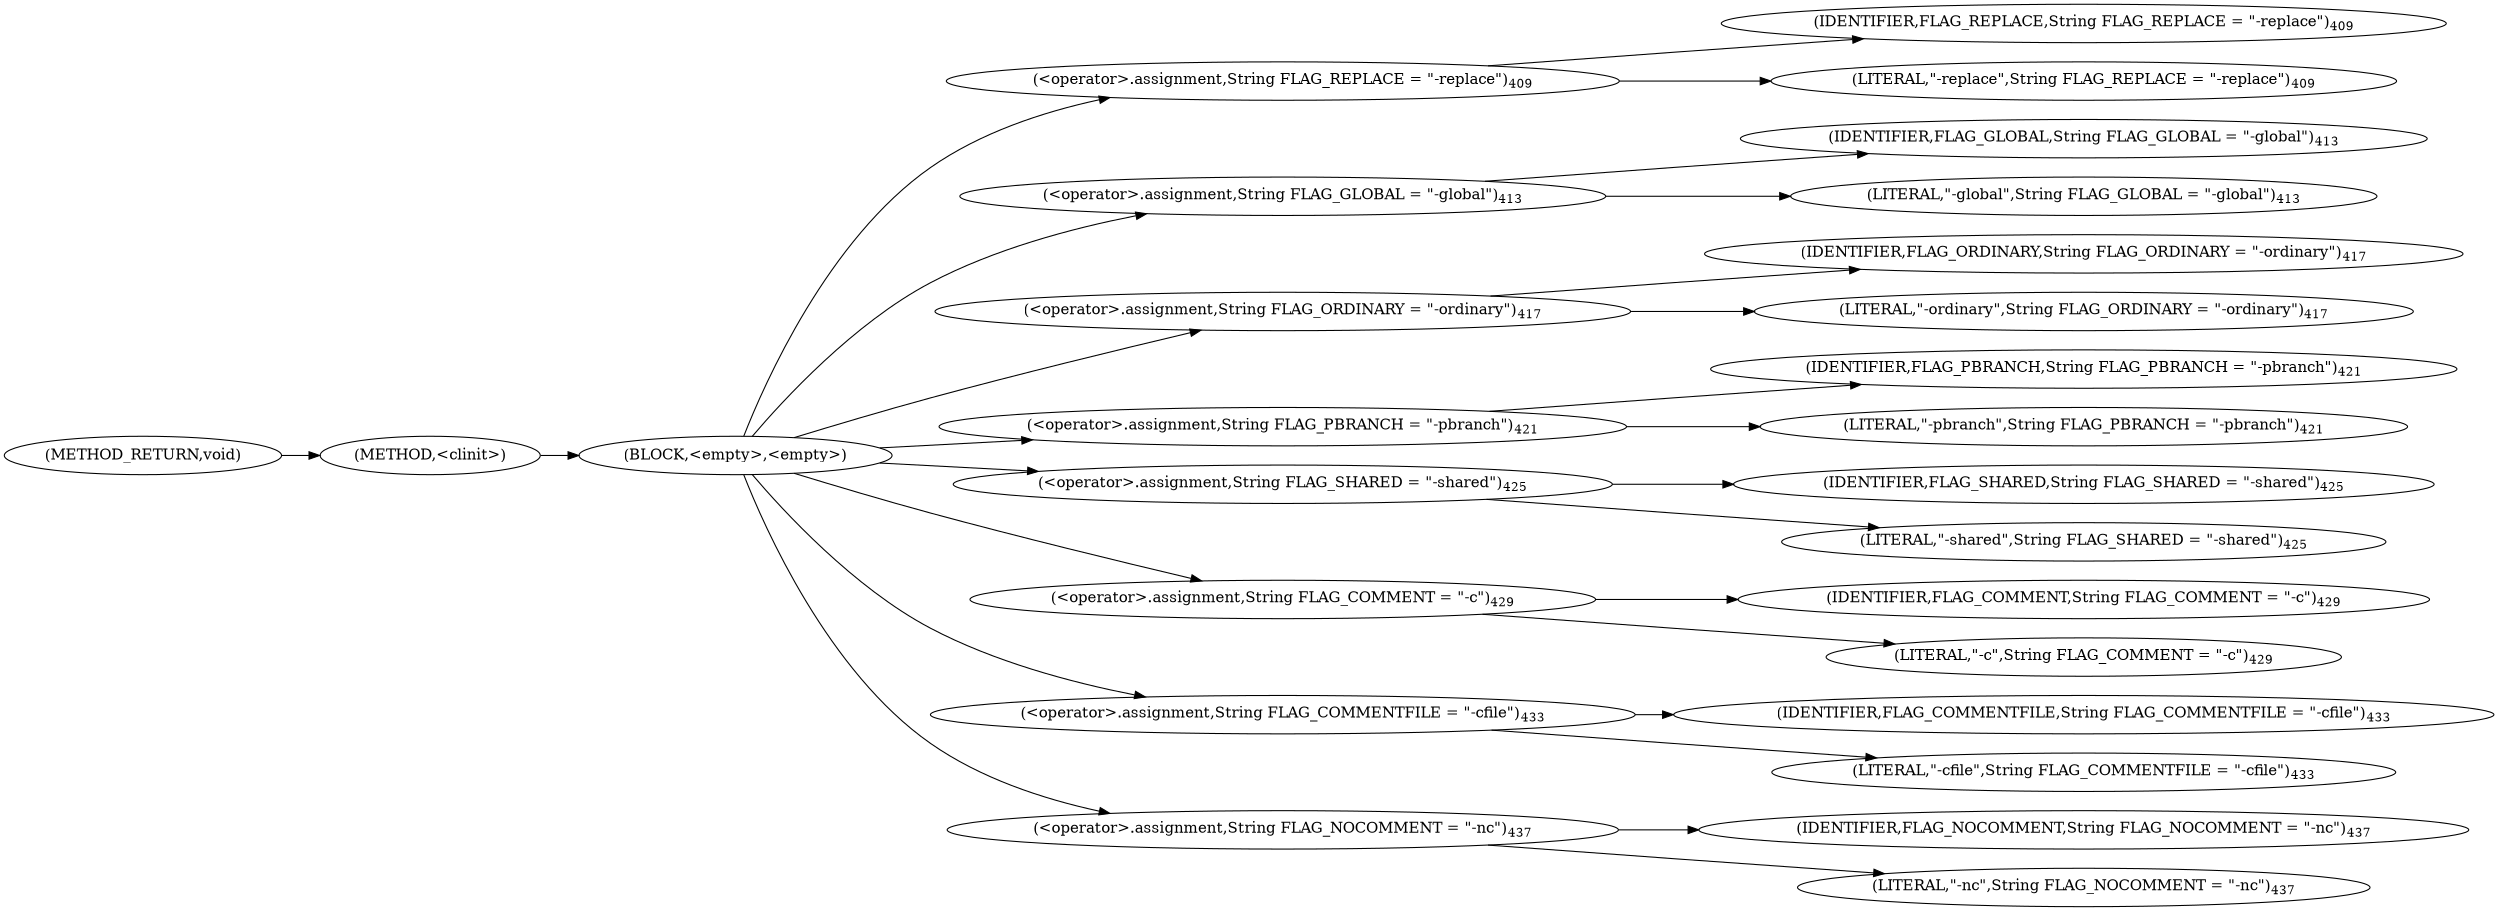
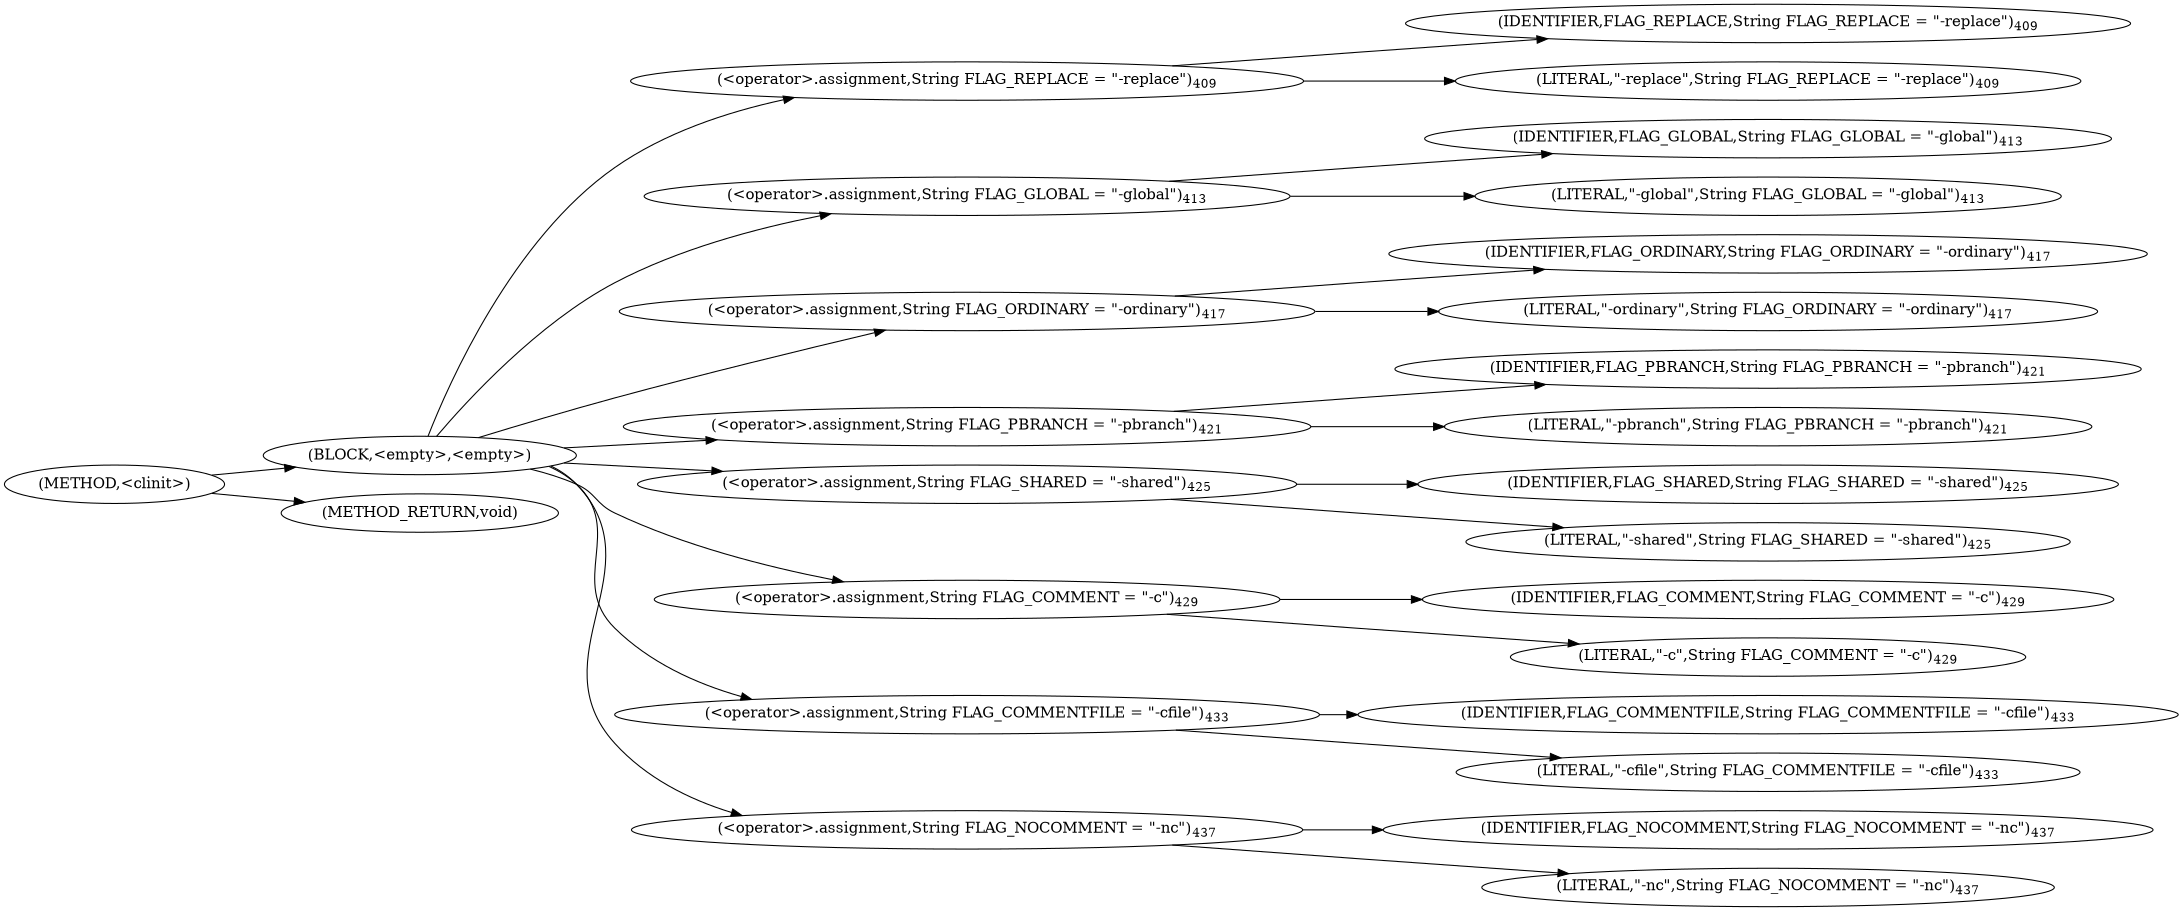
  digraph {
    rankdir=LR
    n1 [label=<(METHOD,&lt;clinit&gt;)>]
    n2 [label=<(BLOCK,&lt;empty&gt;,&lt;empty&gt;)>]
    n3 [label=<(METHOD_RETURN,void)>]
    n4 [label=<(&lt;operator&gt;.assignment,String FLAG_REPLACE = &quot;-replace&quot;)<SUB>409</SUB>>]
    n5 [label=<(&lt;operator&gt;.assignment,String FLAG_GLOBAL = &quot;-global&quot;)<SUB>413</SUB>>]
    n6 [label=<(&lt;operator&gt;.assignment,String FLAG_ORDINARY = &quot;-ordinary&quot;)<SUB>417</SUB>>]
    n7 [label=<(&lt;operator&gt;.assignment,String FLAG_PBRANCH = &quot;-pbranch&quot;)<SUB>421</SUB>>]
    n8 [label=<(&lt;operator&gt;.assignment,String FLAG_SHARED = &quot;-shared&quot;)<SUB>425</SUB>>]
    n9 [label=<(&lt;operator&gt;.assignment,String FLAG_COMMENT = &quot;-c&quot;)<SUB>429</SUB>>]
    n10 [label=<(&lt;operator&gt;.assignment,String FLAG_COMMENTFILE = &quot;-cfile&quot;)<SUB>433</SUB>>]
    n11 [label=<(&lt;operator&gt;.assignment,String FLAG_NOCOMMENT = &quot;-nc&quot;)<SUB>437</SUB>>]
    n12 [label=<(IDENTIFIER,FLAG_REPLACE,String FLAG_REPLACE = &quot;-replace&quot;)<SUB>409</SUB>>]
    n13 [label=<(LITERAL,&quot;-replace&quot;,String FLAG_REPLACE = &quot;-replace&quot;)<SUB>409</SUB>>]
    n14 [label=<(IDENTIFIER,FLAG_GLOBAL,String FLAG_GLOBAL = &quot;-global&quot;)<SUB>413</SUB>>]
    n15 [label=<(LITERAL,&quot;-global&quot;,String FLAG_GLOBAL = &quot;-global&quot;)<SUB>413</SUB>>]
    n16 [label=<(IDENTIFIER,FLAG_ORDINARY,String FLAG_ORDINARY = &quot;-ordinary&quot;)<SUB>417</SUB>>]
    n17 [label=<(LITERAL,&quot;-ordinary&quot;,String FLAG_ORDINARY = &quot;-ordinary&quot;)<SUB>417</SUB>>]
    n18 [label=<(IDENTIFIER,FLAG_PBRANCH,String FLAG_PBRANCH = &quot;-pbranch&quot;)<SUB>421</SUB>>]
    n19 [label=<(LITERAL,&quot;-pbranch&quot;,String FLAG_PBRANCH = &quot;-pbranch&quot;)<SUB>421</SUB>>]
    n20 [label=<(IDENTIFIER,FLAG_SHARED,String FLAG_SHARED = &quot;-shared&quot;)<SUB>425</SUB>>]
    n21 [label=<(LITERAL,&quot;-shared&quot;,String FLAG_SHARED = &quot;-shared&quot;)<SUB>425</SUB>>]
    n22 [label=<(IDENTIFIER,FLAG_COMMENT,String FLAG_COMMENT = &quot;-c&quot;)<SUB>429</SUB>>]
    n23 [label=<(LITERAL,&quot;-c&quot;,String FLAG_COMMENT = &quot;-c&quot;)<SUB>429</SUB>>]
    n24 [label=<(IDENTIFIER,FLAG_COMMENTFILE,String FLAG_COMMENTFILE = &quot;-cfile&quot;)<SUB>433</SUB>>]
    n25 [label=<(LITERAL,&quot;-cfile&quot;,String FLAG_COMMENTFILE = &quot;-cfile&quot;)<SUB>433</SUB>>]
    n26 [label=<(IDENTIFIER,FLAG_NOCOMMENT,String FLAG_NOCOMMENT = &quot;-nc&quot;)<SUB>437</SUB>>]
    n27 [label=<(LITERAL,&quot;-nc&quot;,String FLAG_NOCOMMENT = &quot;-nc&quot;)<SUB>437</SUB>>]
    n1 -> n2
-   n3 -> n1
+   n1 -> n3
    n2 -> n4
    n2 -> n5
    n2 -> n6
    n2 -> n7
    n2 -> n8
    n2 -> n9
    n2 -> n10
    n2 -> n11
    n4 -> n12
    n4 -> n13
    n5 -> n14
    n5 -> n15
    n6 -> n16
    n6 -> n17
    n7 -> n18
    n7 -> n19
    n8 -> n20
    n8 -> n21
    n9 -> n22
    n9 -> n23
    n10 -> n24
    n10 -> n25
    n11 -> n26
    n11 -> n27
  }
